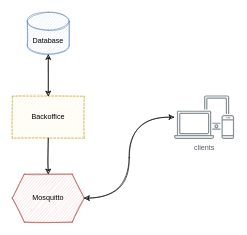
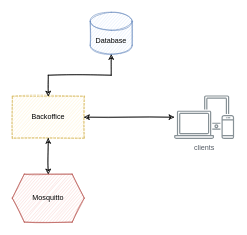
  <mxCell id="0" />
  <mxCell id="1" parent="0" />
  <mxCell id="2" value="Backoffice" style="rounded=0;whiteSpace=wrap;html=1;sketch=1;fillColor=#fff2cc;strokeColor=#d6b656;dashed=1;" vertex="1" parent="1"><mxGeometry x="20" y="160" width="120" height="70" as="geometry" /></mxCell>
  <mxCell id="3" style="edgeStyle=orthogonalEdgeStyle;rounded=0;orthogonalLoop=1;jettySize=auto;html=1;exitX=0.5;exitY=1;exitDx=0;exitDy=0;exitPerimeter=0;entryX=0.5;entryY=0;entryDx=0;entryDy=0;sketch=1;startArrow=classic;startFill=1;" edge="1" parent="1" source="4" target="2"><mxGeometry relative="1" as="geometry" /></mxCell>
- <mxCell id="4" value="Database" style="shape=cylinder3;whiteSpace=wrap;html=1;boundedLbl=1;backgroundOutline=1;size=15;sketch=1;fillColor=#dae8fc;strokeColor=#6c8ebf;" vertex="1" parent="1"><mxGeometry x="45" y="20" width="70" height="70" as="geometry" /></mxCell>
- <mxCell id="5" style="edgeStyle=orthogonalEdgeStyle;rounded=0;sketch=1;orthogonalLoop=1;jettySize=auto;html=1;entryX=0.5;entryY=1;entryDx=0;entryDy=0;startArrow=classic;startFill=1;endArrow=none;" edge="1" parent="1" source="6" target="2"><mxGeometry relative="1" as="geometry" /></mxCell>
+ <mxCell id="4" value="Database" style="shape=cylinder3;whiteSpace=wrap;html=1;boundedLbl=1;backgroundOutline=1;size=15;sketch=1;fillColor=#dae8fc;strokeColor=#6c8ebf;" vertex="1" parent="1"><mxGeometry x="150" y="20" width="70" height="70" as="geometry" /></mxCell>
+ <mxCell id="5" style="edgeStyle=orthogonalEdgeStyle;rounded=0;sketch=1;orthogonalLoop=1;jettySize=auto;html=1;entryX=0.5;entryY=1;entryDx=0;entryDy=0;startArrow=classic;startFill=1;" edge="1" parent="1" source="6" target="2"><mxGeometry relative="1" as="geometry" /></mxCell>
  <mxCell id="6" value="Mosquitto" style="shape=hexagon;perimeter=hexagonPerimeter2;whiteSpace=wrap;html=1;fixedSize=1;sketch=1;fillColor=#f8cecc;strokeColor=#b85450;" vertex="1" parent="1"><mxGeometry x="20" y="290" width="120" height="80" as="geometry" /></mxCell>
- <mxCell id="7" style="edgeStyle=orthogonalEdgeStyle;sketch=1;orthogonalLoop=1;jettySize=auto;html=1;entryX=1;entryY=0.5;entryDx=0;entryDy=0;startArrow=classic;startFill=1;curved=1;" edge="1" parent="1" source="8" target="6"><mxGeometry relative="1" as="geometry" /></mxCell>
+ <mxCell id="7" style="edgeStyle=orthogonalEdgeStyle;sketch=1;orthogonalLoop=1;jettySize=auto;html=1;startArrow=classic;startFill=1;curved=1;" edge="1" parent="1" source="8" target="2"><mxGeometry relative="1" as="geometry" /></mxCell>
  <mxCell id="8" value="clients" style="sketch=0;outlineConnect=0;gradientColor=none;fontColor=#545B64;strokeColor=none;fillColor=#879196;dashed=0;verticalLabelPosition=bottom;verticalAlign=top;align=center;html=1;fontSize=12;fontStyle=0;aspect=fixed;shape=mxgraph.aws4.illustration_devices;pointerEvents=1" vertex="1" parent="1"><mxGeometry x="290" y="158.5" width="100" height="73" as="geometry" /></mxCell>
